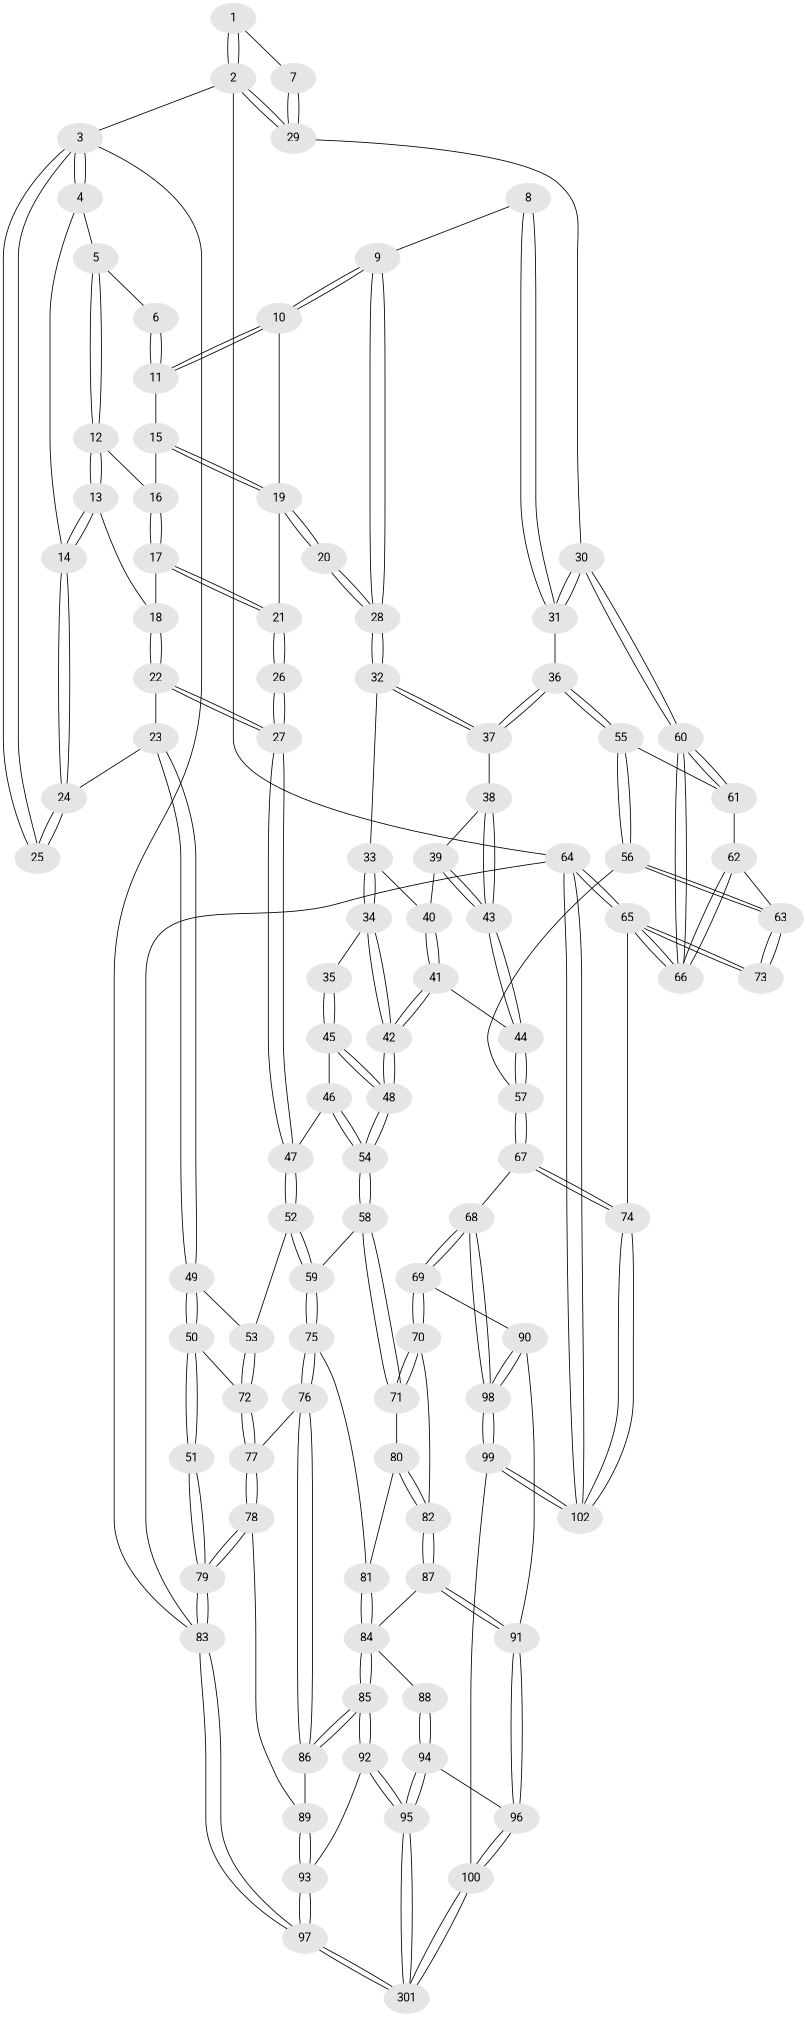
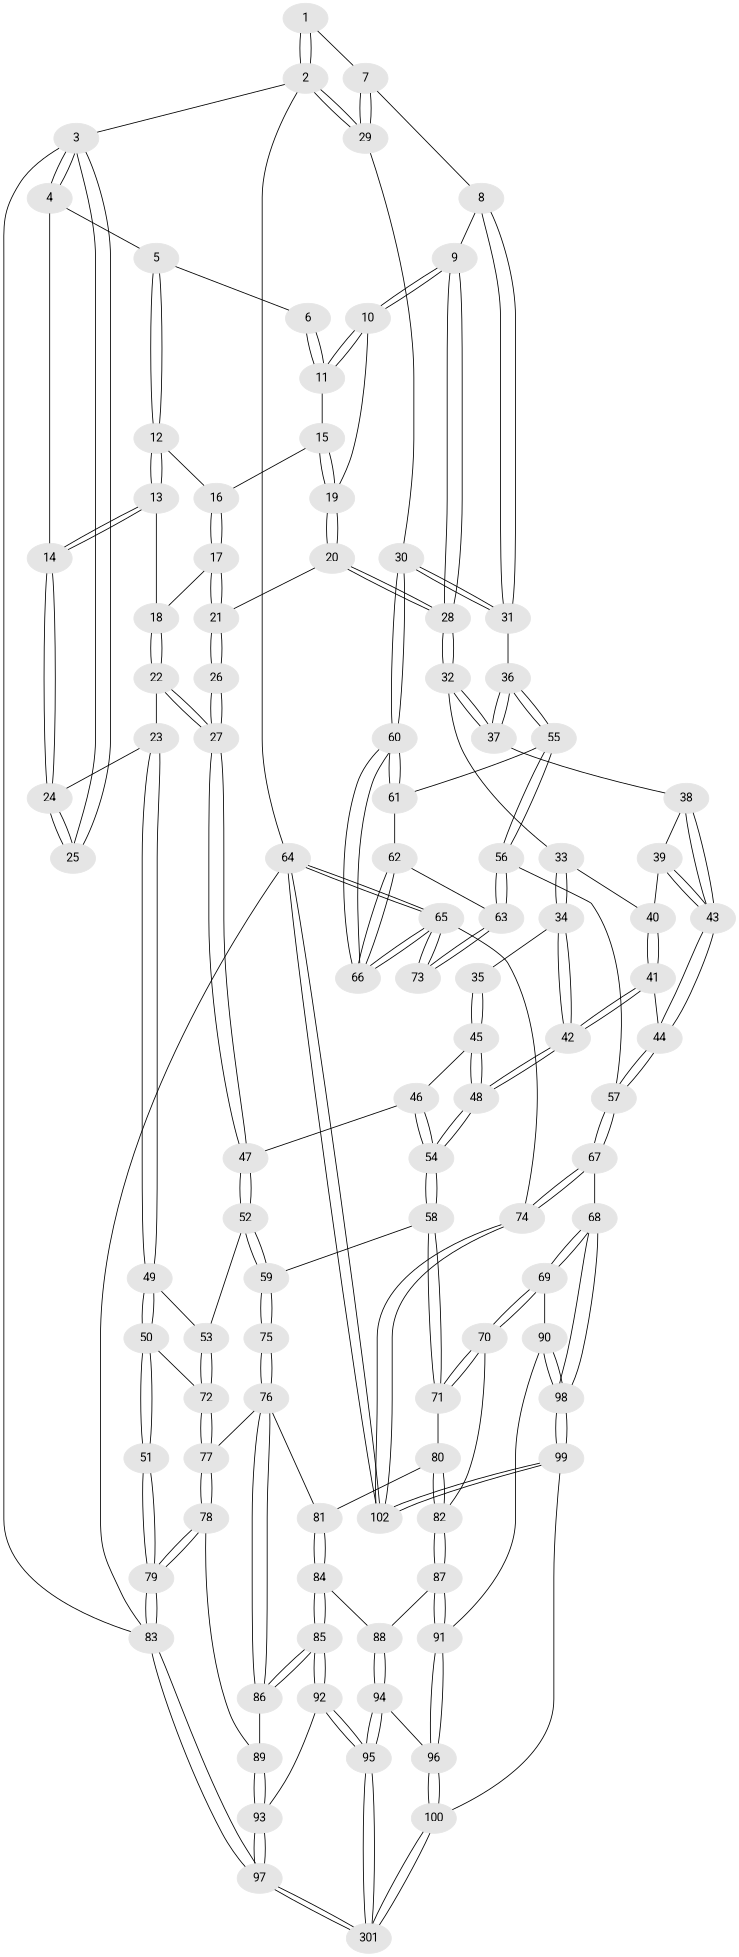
  graph {
    fontname=Roboto
    node [color=gray90 fontname=Roboto style=filled]
    edge [fontname=Roboto]
    1
    2
    7
    3
    29
    64
    8
    4
    25
    83
    30
    65
    102
    5
    14
    97
    6
    12
    24
    11
    13
    16
    15
    9
    31
    10
    28
    36
    19
    32
    20
    18
    17
    22
    21
    26
    23
    27
    49
    47
    50
    53
    51
    79
    35
    45
    52
    33
    37
    60
    61
    66
    55
    34
    40
    38
    42
    41
    48
    46
    56
    39
    43
    44
    57
    54
    67
    58
    59
    72
    77
    75
    71
    63
    62
    73
    68
    74
    80
    76
    81
    69
    98
    70
    90
    99
    82
    91
    87
    78
    86
    84
    89
    93
    85
    88
    n97 [label=301]
    92
    94
    95
    96
    100
    1 -- 2
    1 -- 2
    1 -- 7
    2 -- 3
    2 -- 29
    2 -- 29
    2 -- 64
    7 -- 29
    7 -- 29
+   7 -- 8
    3 -- 4
    3 -- 4
    3 -- 25
    3 -- 25
    3 -- 83
    29 -- 30
    64 -- 83
    64 -- 65
    64 -- 65
    64 -- 102
    64 -- 102
    8 -- 9
    8 -- 31
    8 -- 31
    4 -- 5
    4 -- 14
    83 -- 97
    83 -- 97
    30 -- 31
    30 -- 31
    30 -- 60
    30 -- 60
    65 -- 66
    65 -- 66
    65 -- 73
    65 -- 73
    65 -- 74
    5 -- 6
    5 -- 12
    5 -- 12
    14 -- 24
    14 -- 24
    97 -- n97
    97 -- n97
    6 -- 11
    6 -- 11
    12 -- 13
    12 -- 13
    12 -- 16
    24 -- 25
    24 -- 25
    11 -- 15
    13 -- 14
    13 -- 14
    13 -- 18
    16 -- 17
    16 -- 17
    15 -- 16
    15 -- 19
    15 -- 19
    9 -- 10
    9 -- 10
    9 -- 28
    9 -- 28
    31 -- 36
    10 -- 11
    10 -- 11
    10 -- 19
    28 -- 32
    28 -- 32
    36 -- 37
    36 -- 37
    36 -- 55
    36 -- 55
    19 -- 20
    19 -- 20
    32 -- 33
    32 -- 37
    32 -- 37
    20 -- 28
    20 -- 28
-   19 -- 21
+   20 -- 21
    18 -- 22
    18 -- 22
    17 -- 18
    17 -- 21
    17 -- 21
    22 -- 23
    22 -- 27
    22 -- 27
    21 -- 26
    21 -- 26
    26 -- 27
    26 -- 27
    23 -- 24
    23 -- 49
    23 -- 49
    27 -- 47
    27 -- 47
    49 -- 50
    49 -- 50
    49 -- 53
    47 -- 52
    47 -- 52
    50 -- 51
    50 -- 51
    50 -- 72
    53 -- 72
    53 -- 72
    51 -- 79
    51 -- 79
    79 -- 83
    79 -- 83
    35 -- 45
    35 -- 45
    45 -- 48
    45 -- 48
    45 -- 46
    52 -- 53
    52 -- 59
    52 -- 59
    33 -- 34
    33 -- 34
    33 -- 40
    37 -- 38
    60 -- 61
    60 -- 61
    60 -- 66
    60 -- 66
    61 -- 62
    55 -- 61
    55 -- 56
    55 -- 56
    34 -- 35
    34 -- 42
    34 -- 42
    40 -- 41
    40 -- 41
    38 -- 39
    38 -- 43
    38 -- 43
    42 -- 48
    42 -- 48
    41 -- 42
    41 -- 42
    41 -- 44
    48 -- 54
    48 -- 54
    46 -- 47
    46 -- 54
    46 -- 54
    56 -- 57
    56 -- 63
    56 -- 63
    39 -- 40
    39 -- 43
    39 -- 43
    43 -- 44
    43 -- 44
    44 -- 57
    44 -- 57
    57 -- 67
    57 -- 67
    54 -- 58
    54 -- 58
    67 -- 68
    67 -- 74
    67 -- 74
    58 -- 59
    58 -- 71
    58 -- 71
    59 -- 75
    59 -- 75
    72 -- 77
    72 -- 77
    77 -- 78
    77 -- 78
    75 -- 76
    75 -- 76
-   75 -- 81
+   76 -- 81
    71 -- 80
    63 -- 73
    63 -- 73
    62 -- 66
    62 -- 66
    62 -- 63
    68 -- 69
    68 -- 69
    68 -- 98
    68 -- 98
    74 -- 102
    74 -- 102
    80 -- 81
    80 -- 82
    80 -- 82
    76 -- 77
    76 -- 86
    76 -- 86
    81 -- 84
    81 -- 84
    69 -- 70
    69 -- 70
    69 -- 90
    98 -- 99
    98 -- 99
    70 -- 71
    70 -- 71
    70 -- 82
    90 -- 98
    90 -- 98
    90 -- 91
    99 -- 102
    99 -- 102
    99 -- 100
    82 -- 87
    82 -- 87
    91 -- 96
    91 -- 96
    87 -- 91
    87 -- 91
-   87 -- 84
+   87 -- 88
    78 -- 79
    78 -- 79
    78 -- 89
    86 -- 89
    84 -- 85
    84 -- 85
    84 -- 88
    89 -- 93
    89 -- 93
    93 -- 97
    93 -- 97
    85 -- 86
    85 -- 86
    85 -- 92
    85 -- 92
    88 -- 94
    88 -- 94
    92 -- 93
    92 -- 95
    92 -- 95
    94 -- 95
    94 -- 95
    94 -- 96
    95 -- n97
    95 -- n97
    96 -- 100
    96 -- 100
    100 -- n97
    100 -- n97
  }
